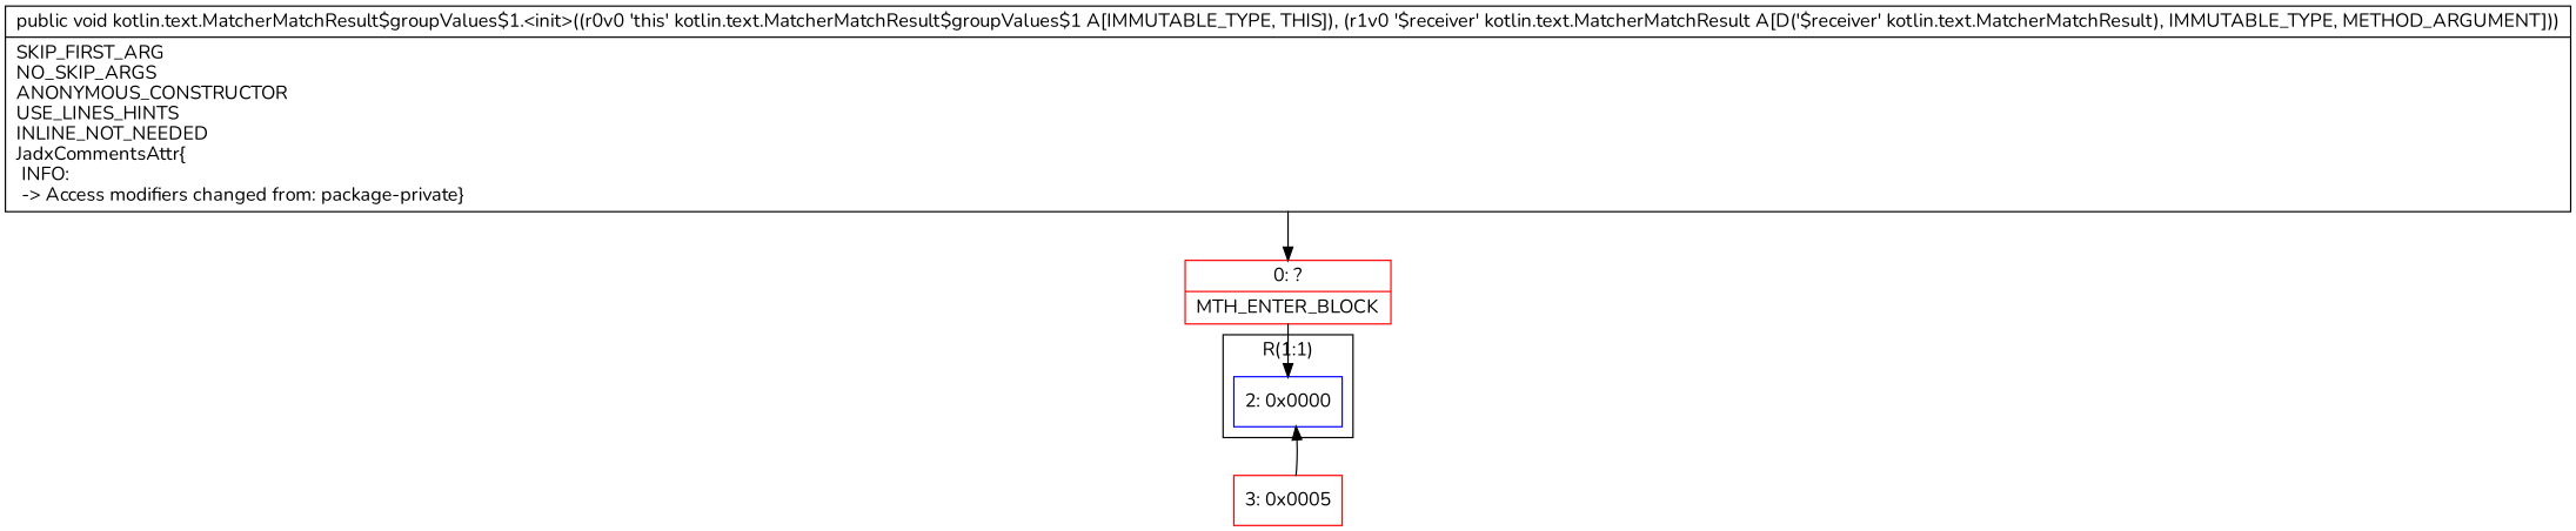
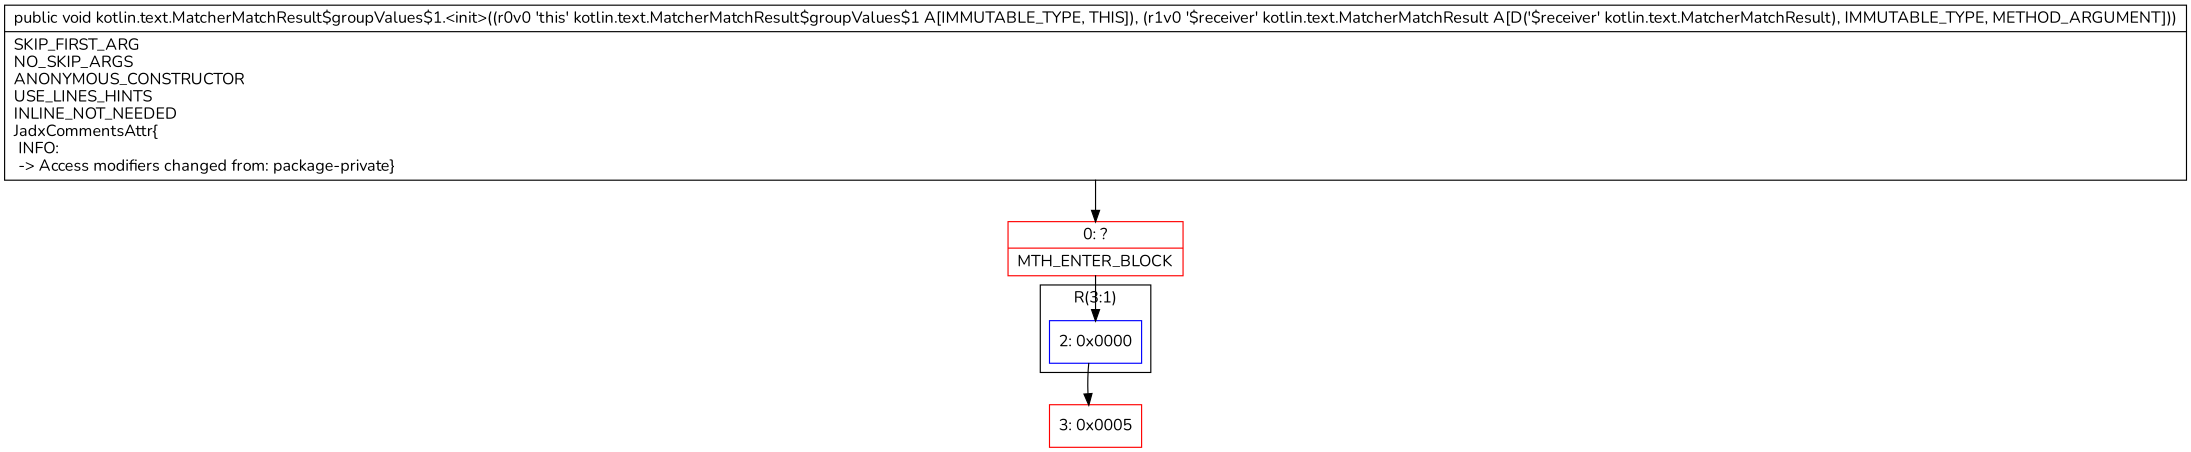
  digraph {
    fontname=Nunito
    node [color=red fontname=Nunito shape=record]
    edge [fontname=Nunito]
    n1 [color=blue label="{2\:\ 0x0000}"]
    n2 [label="{3\:\ 0x0005}"]
    n3 [label="{0\:\ ?|MTH_ENTER_BLOCK\l}"]
    n4 [label="{public void kotlin.text.MatcherMatchResult$groupValues$1.\<init\>((r0v0 'this' kotlin.text.MatcherMatchResult$groupValues$1 A[IMMUTABLE_TYPE, THIS]), (r1v0 '$receiver' kotlin.text.MatcherMatchResult A[D('$receiver' kotlin.text.MatcherMatchResult), IMMUTABLE_TYPE, METHOD_ARGUMENT]))  | SKIP_FIRST_ARG\lNO_SKIP_ARGS\lANONYMOUS_CONSTRUCTOR\lUSE_LINES_HINTS\lINLINE_NOT_NEEDED\lJadxCommentsAttr\{\l INFO: \l \-\> Access modifiers changed from: package\-private\}\l}" color=""]
    subgraph cluster_1 {
-     label="R(1:1)"
+     label="R(3:1)"
      n1
    }
-   n2 -> n1
+   n1 -> n2
    n3 -> n1
    n4 -> n3
  }
